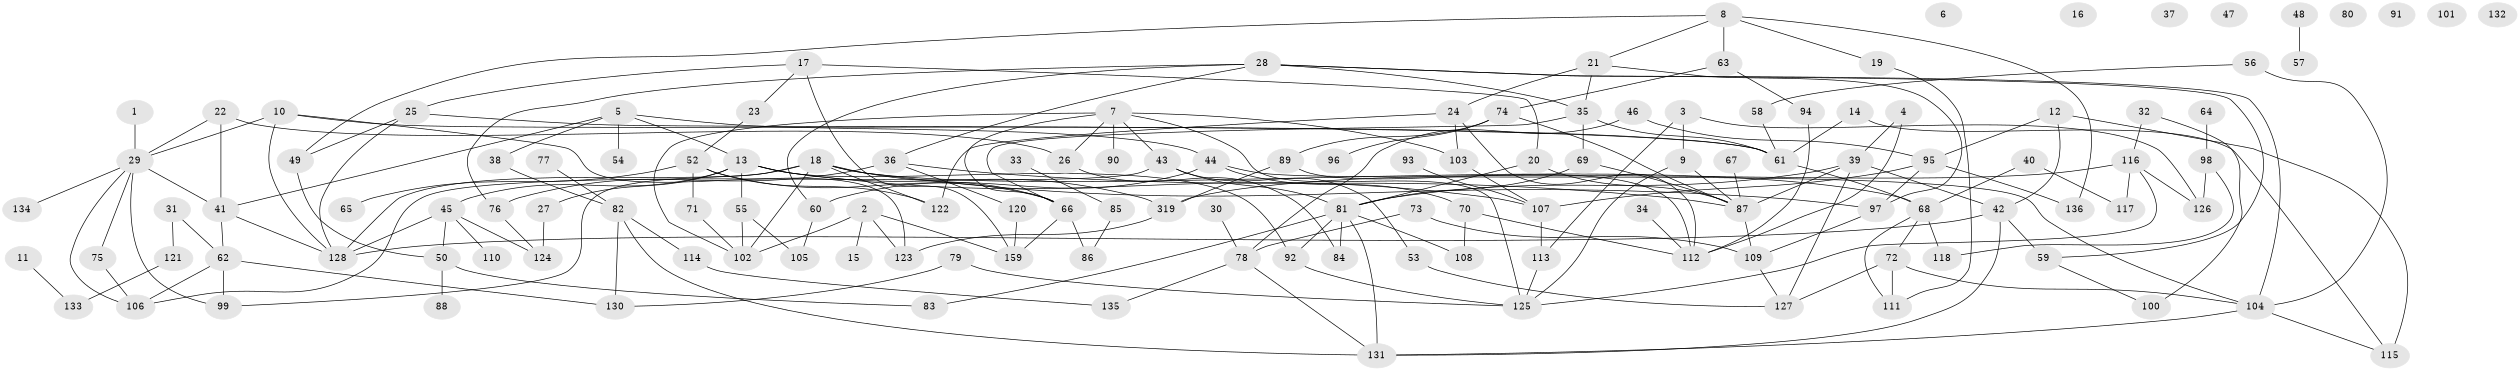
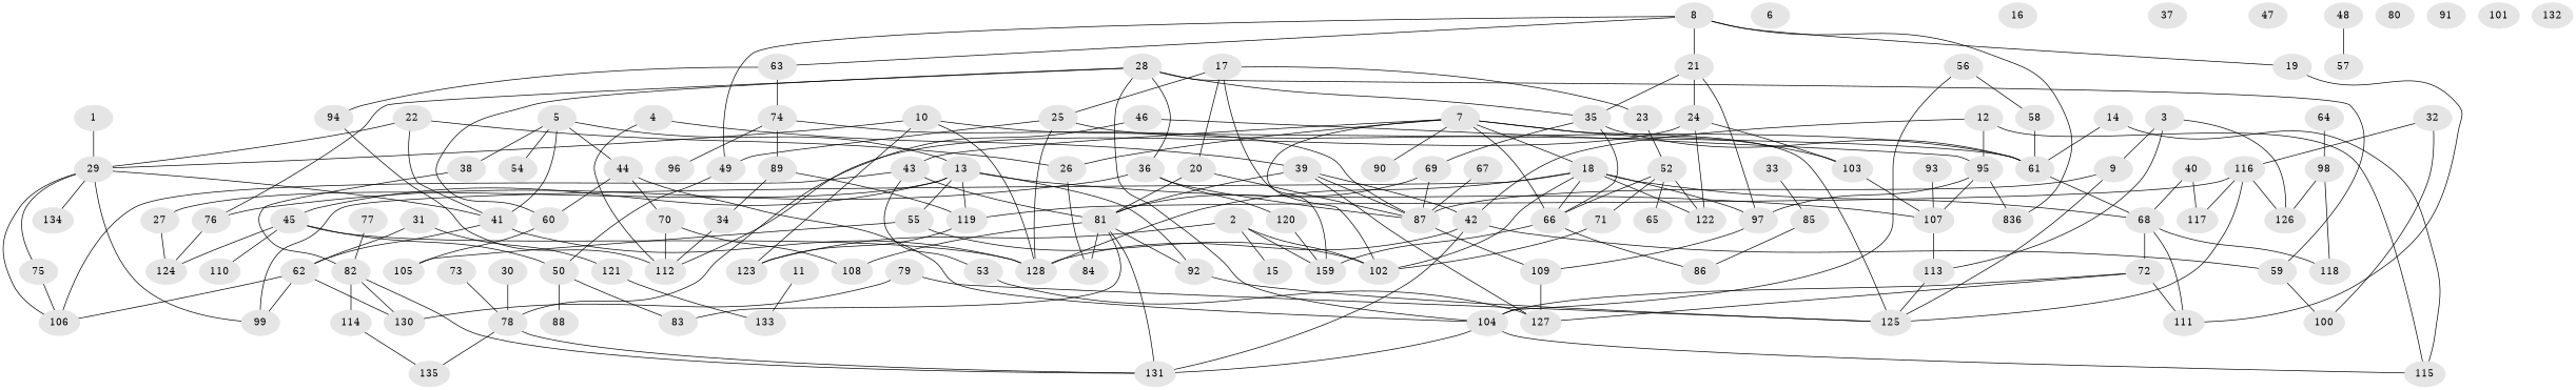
  graph {
    node [color=gray90 style=filled]
    1
    29
    75
    41
    99
    106
    134
    2
    15
    102
    123
    n12 [label=159]
    3
    9
    113
    126
    125
    87
    97
    109
    4
    39
    112
    42
    81
    127
    5
    13
    38
    44
    54
    27
    45
    55
    92
    107
-   119 [label=319]
+   119
    82
    128
    62
    60
    104
    70
    6
    7
    18
    26
    43
    66
    90
    103
    68
    122
    84
    53
    86
    8
    19
    21
    49
    63
-   136
+   136 [label=836]
    111
    24
    35
    50
    74
    94
    10
    61
    11
    133
    12
    95
    115
    59
    131
    124
    110
    105
    14
    16
    17
    20
    23
    25
    52
    72
    118
    83
    108
    69
    22
    65
    71
    28
    36
    76
    120
    100
    30
    78
    135
    31
    121
    130
    32
    116
    117
    33
    85
    34
    37
    114
    40
    88
    46
    47
    48
    57
    56
    58
    89
    96
    64
    98
    67
    73
    77
    79
    80
    91
    93
    101
    132
    1 -- 29
    29 -- 75
    29 -- 41
    29 -- 99
    29 -- 106
    29 -- 134
    75 -- 106
    41 -- 128
    41 -- 62
    2 -- 15
    2 -- 102
    2 -- 123
    2 -- n12
    3 -- 9
    3 -- 113
    3 -- 126
    9 -- 125
    9 -- 87
    113 -- 125
    87 -- 109
    97 -- 109
    109 -- 127
    4 -- 39
    4 -- 112
    39 -- 87
    39 -- 42
    39 -- 81
    39 -- 127
    42 -- 128
    42 -- 59
    42 -- 131
    81 -- 92
    81 -- 84
    81 -- 131
    81 -- 83
    81 -- 108
    5 -- 41
    5 -- 13
    5 -- 38
    5 -- 44
    5 -- 54
    13 -- 27
    13 -- 45
    13 -- 55
    13 -- 92
    13 -- 107
    13 -- 119
    38 -- 82
    44 -- 60
    44 -- 104
    44 -- 70
    27 -- 124
    45 -- 128
    45 -- 50
    45 -- 124
    45 -- 110
    55 -- 102
    55 -- 105
    92 -- 125
    107 -- 113
    119 -- 123
    82 -- 131
    82 -- 130
    82 -- 114
    62 -- 99
    62 -- 106
    62 -- 130
    60 -- 105
    104 -- 115
    104 -- 131
    70 -- 112
    70 -- 108
    7 -- 102
    7 -- 125
+   7 -- 18
    7 -- 26
    7 -- 43
    7 -- 66
    7 -- 90
    7 -- 103
    18 -- 99
    18 -- 102
    18 -- 97
    18 -- 128
    18 -- 66
    18 -- 68
    18 -- 122
    26 -- 84
    43 -- 106
    43 -- 81
    43 -- 53
    66 -- n12
    66 -- 86
    103 -- 107
    68 -- 111
    68 -- 72
    68 -- 118
    53 -- 127
    8 -- 19
    8 -- 21
    8 -- 49
    8 -- 63
    8 -- 136
    19 -- 111
    21 -- 97
    21 -- 24
    21 -- 35
    49 -- 50
    63 -- 74
    63 -- 94
    24 -- 112
    24 -- 103
    24 -- 122
    35 -- 66
    35 -- 61
    35 -- 69
    50 -- 83
    50 -- 88
    74 -- 87
    74 -- 89
    74 -- 96
    94 -- 112
    10 -- 29
    10 -- 123
    10 -- 128
    10 -- 61
    61 -- 68
    11 -- 133
    12 -- 42
    12 -- 95
    12 -- 115
    95 -- 97
    95 -- 107
    95 -- 136
    59 -- 100
    14 -- 61
    14 -- 115
    17 -- n12
    17 -- 20
    17 -- 23
    17 -- 25
    20 -- 87
    20 -- 81
    23 -- 52
    25 -- 128
    25 -- 49
    25 -- 61
    52 -- 66
    52 -- 122
    52 -- 65
    52 -- 71
    72 -- 127
    72 -- 104
    72 -- 111
    69 -- 87
    69 -- 81
    22 -- 29
    22 -- 41
    22 -- 26
    71 -- 102
    28 -- 60
    28 -- 104
    28 -- 35
    28 -- 59
    28 -- 36
    28 -- 76
    36 -- 87
    36 -- 76
    36 -- 120
    76 -- 124
    120 -- n12
    30 -- 78
    78 -- 131
    78 -- 135
    31 -- 62
    31 -- 121
    121 -- 133
    32 -- 100
    32 -- 116
    116 -- 126
    116 -- 125
    116 -- 119
    116 -- 117
    33 -- 85
    85 -- 86
    34 -- 112
    114 -- 135
    40 -- 68
    40 -- 117
    46 -- 95
    46 -- 78
    48 -- 57
    56 -- 104
    56 -- 58
    58 -- 61
-   89 -- 112
+   89 -- 34
    89 -- 119
    64 -- 98
    98 -- 126
    98 -- 118
    67 -- 87
-   73 -- 109
    73 -- 78
    77 -- 82
    79 -- 125
    79 -- 130
    93 -- 107
  }
